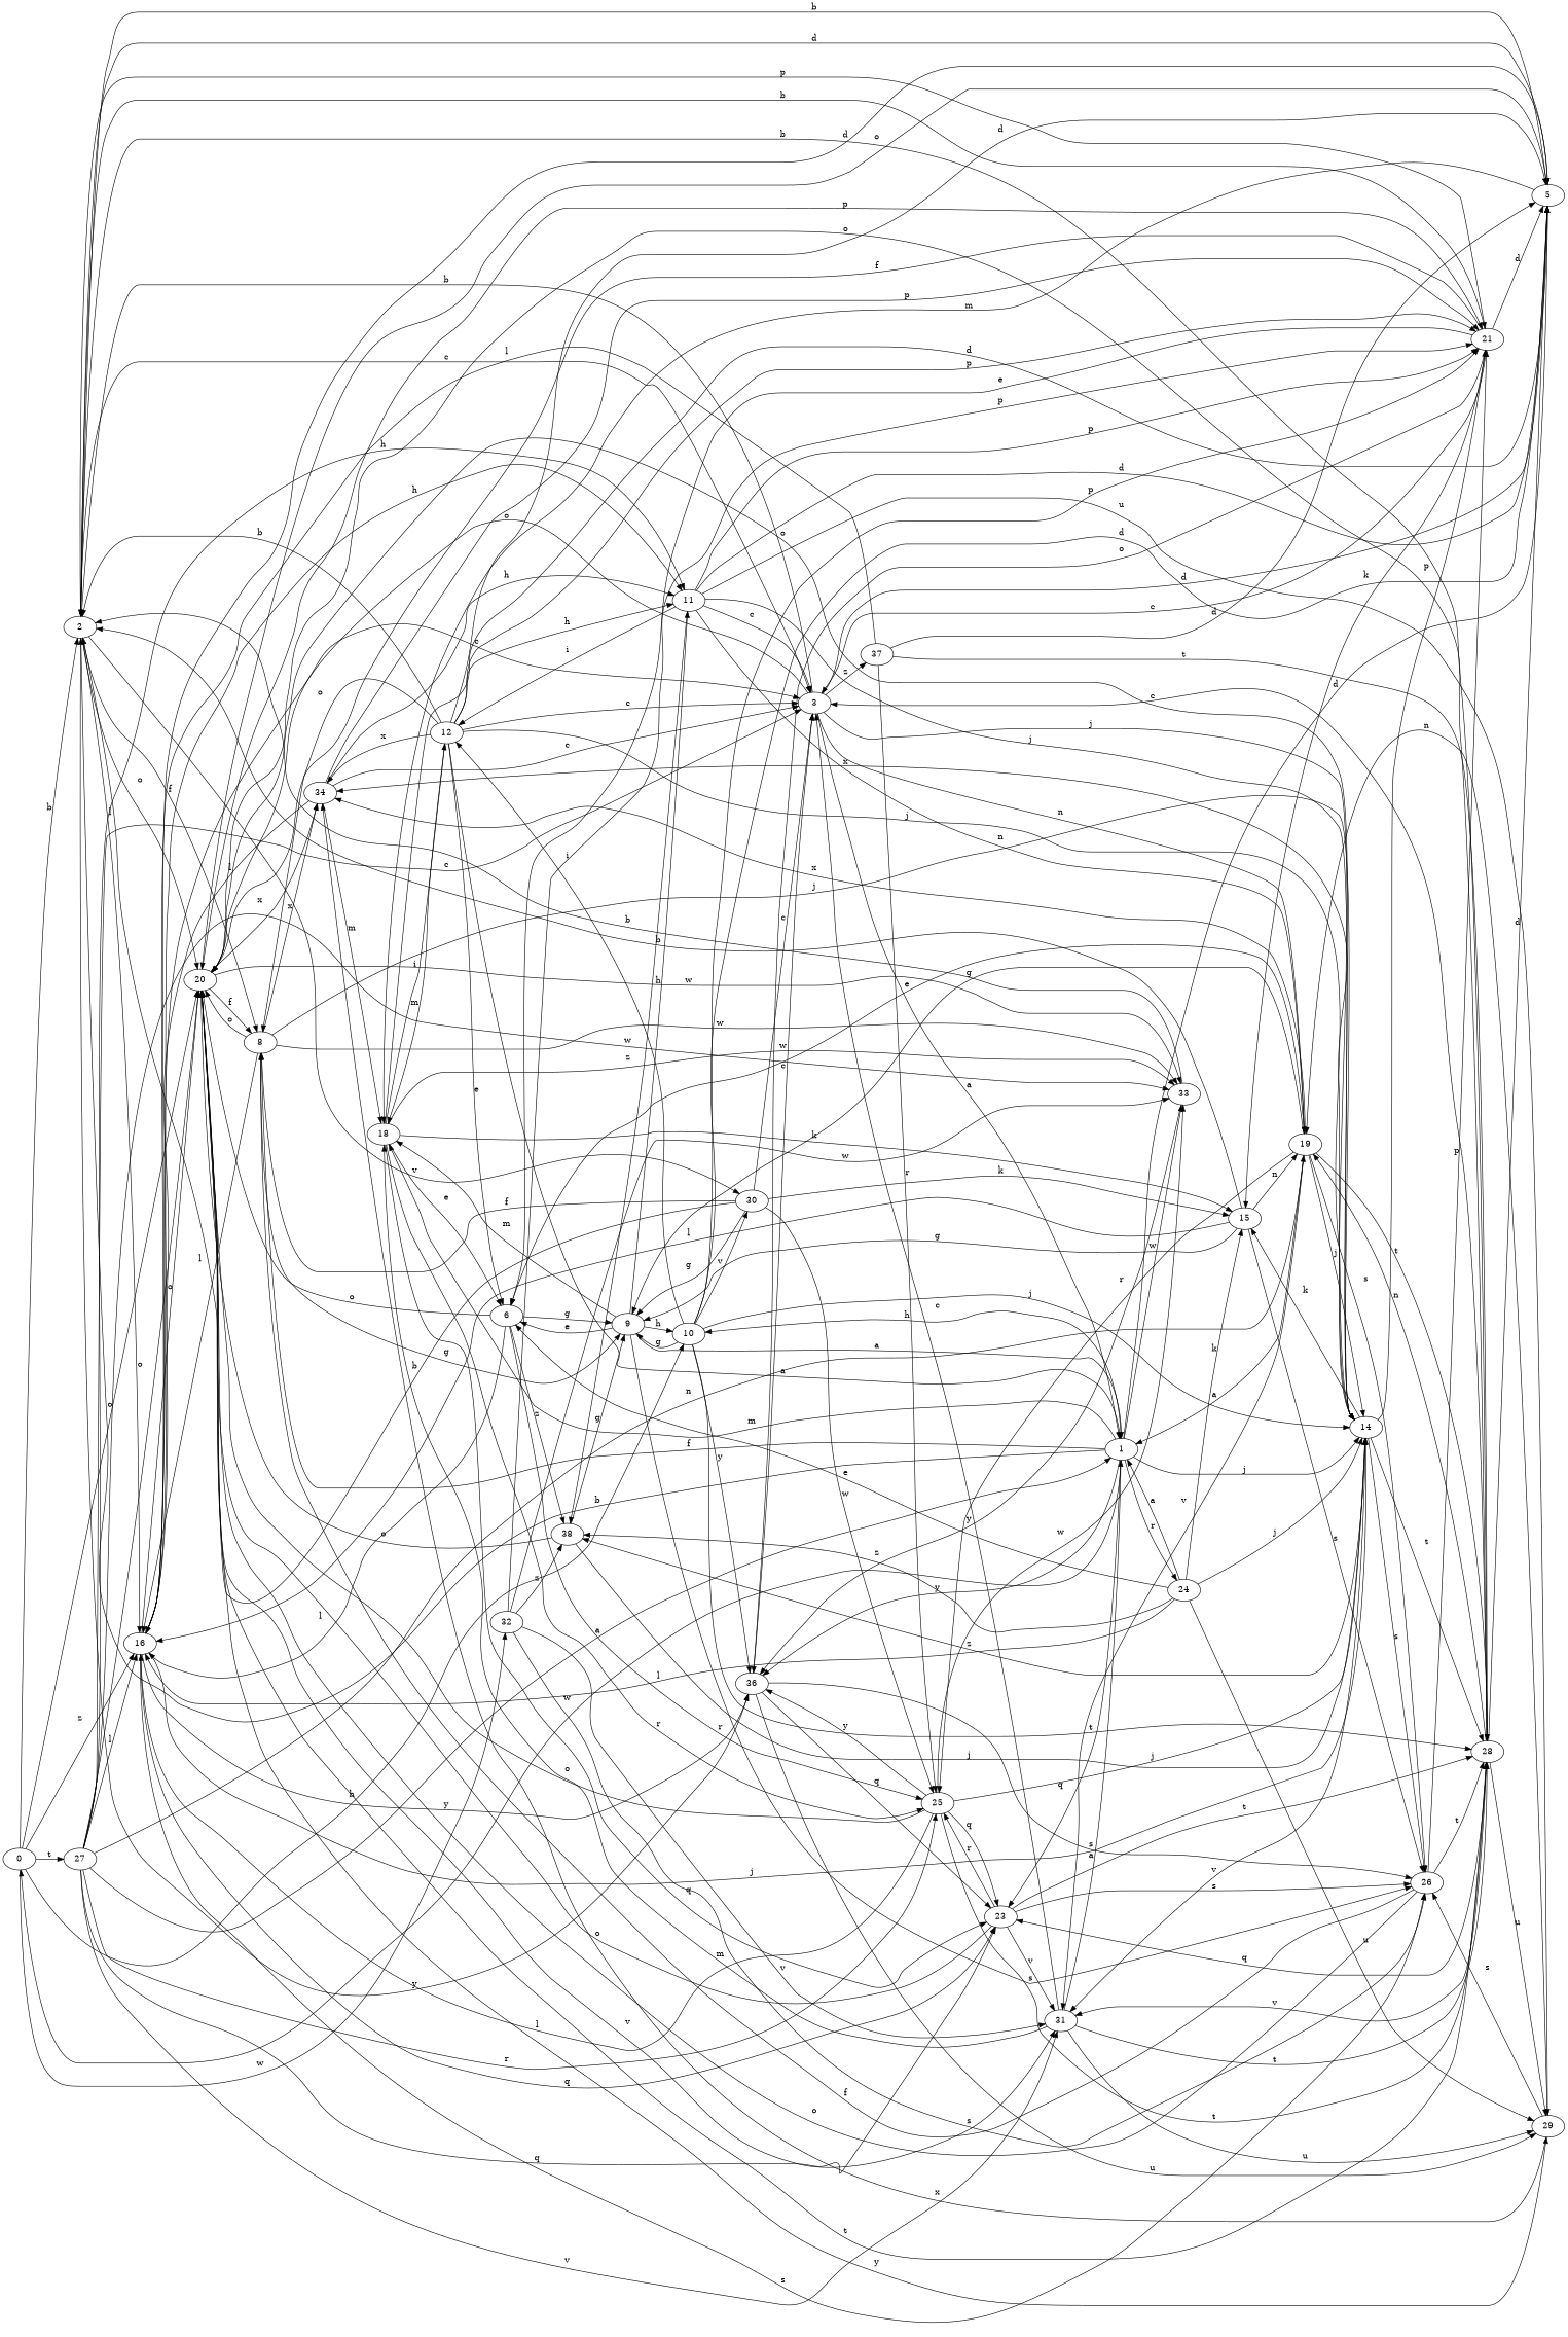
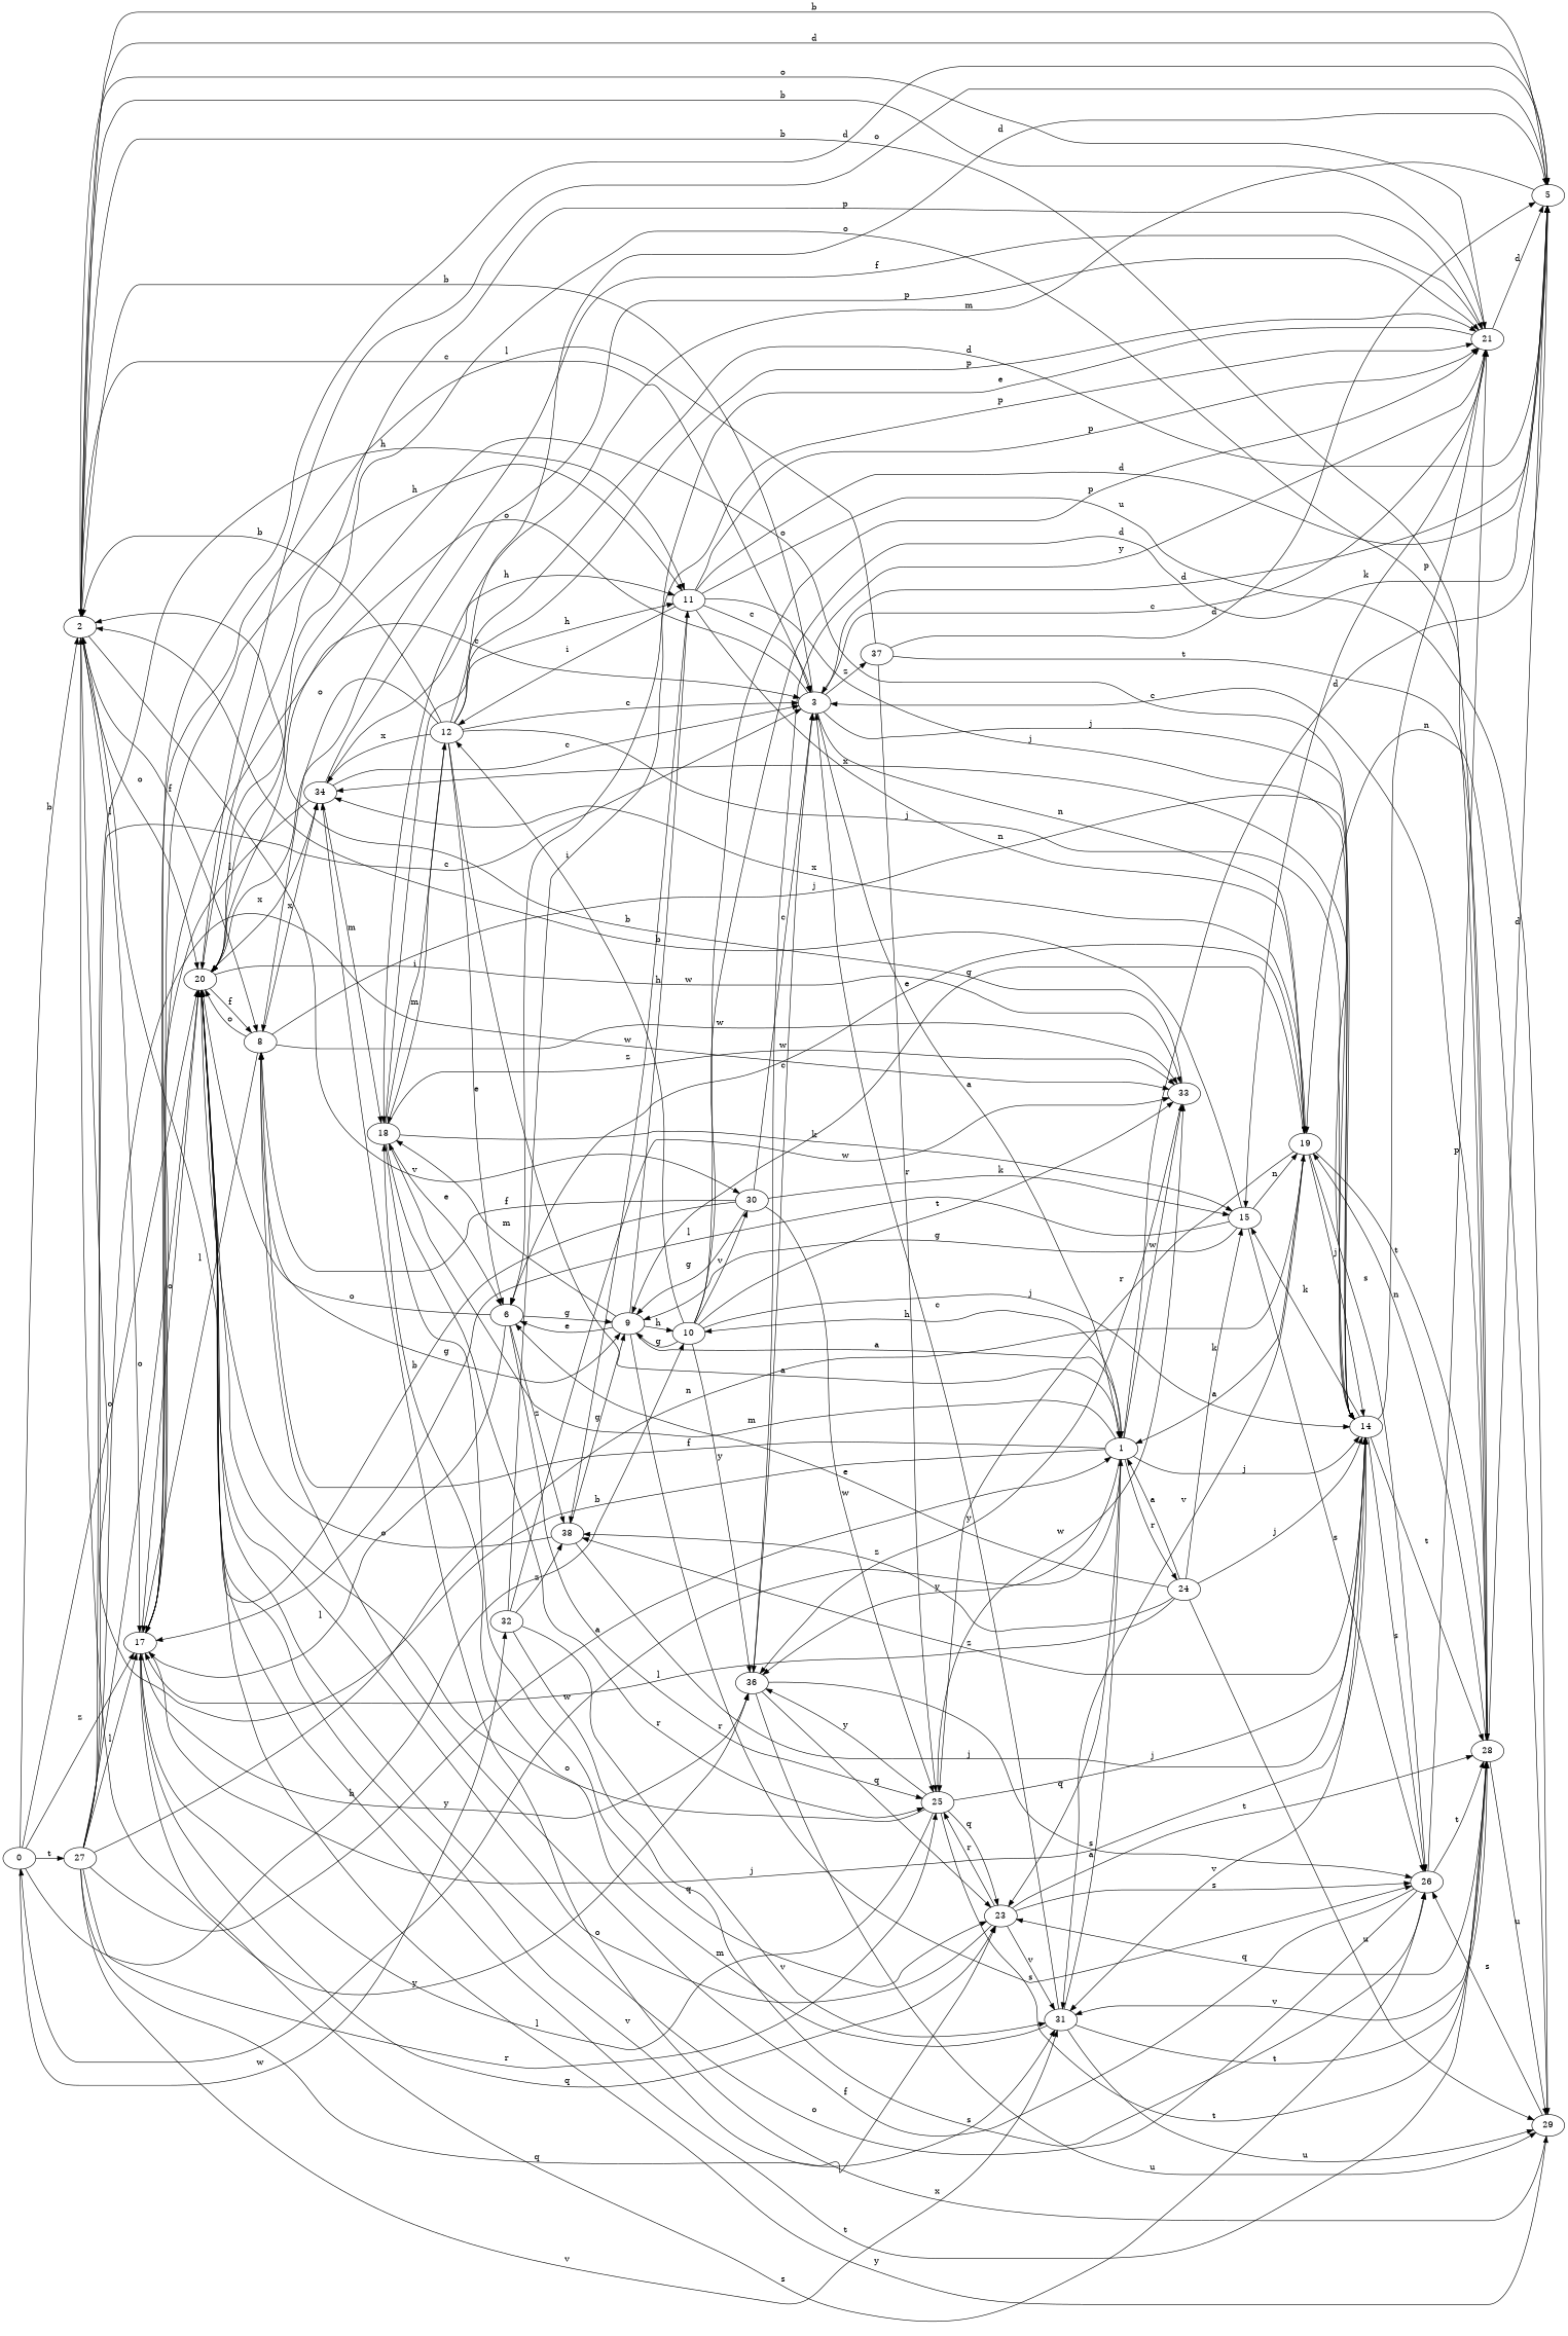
  strict digraph {
    rankdir=LR
    0
    2
    10
-   16
+   16 [label=17]
    20
    27
    32
    5
    8
    36
    3
    21
    30
    14
    9
    12
    28
    23
    11
    26
    33
    34
    29
    31
    1
    19
    25
    38
    18
    24
    15
    6
    37
    0 -> 2 [label=b]
    0 -> 10 [label=h]
    0 -> 16 [label=z]
    0 -> 20 [label=o]
    0 -> 27 [label=t]
    0 -> 32 [label=w]
    2 -> 16 [label=l]
    2 -> 20 [label=o]
    2 -> 5 [label=d]
    2 -> 8 [label=f]
    2 -> 36 [label=y]
    2 -> 3 [label=c]
-   2 -> 21 [label=p]
+   2 -> 21 [label=o]
    2 -> 30 [label=v]
    10 -> 5 [label=d]
    10 -> 36 [label=y]
    10 -> 21 [label=p]
    10 -> 30 [label=v]
    10 -> 14 [label=j]
    10 -> 9 [label=g]
    10 -> 12 [label=i]
-   10 -> 28 [label=t]
+   10 -> 33 [label=t]
    16 -> 20 [label=o]
    16 -> 5 [label=d]
    16 -> 36 [label=y]
    16 -> 3 [label=c]
    16 -> 14 [label=j]
    16 -> 23 [label=q]
    16 -> 11 [label=h]
    16 -> 26 [label=s]
    20 -> 8 [label=f]
    20 -> 21 [label=p]
    20 -> 28 [label=t]
    20 -> 33 [label=w]
    20 -> 34 [label=x]
    20 -> 29 [label=y]
    20 -> 31 [label=v]
    27 -> 16 [label=l]
    27 -> 20 [label=o]
    27 -> 3 [label=c]
    27 -> 23 [label=q]
    27 -> 11 [label=h]
    27 -> 33 [label=w]
    27 -> 31 [label=v]
    27 -> 1 [label=a]
    27 -> 19 [label=n]
    27 -> 25 [label=r]
    32 -> 21 [label=p]
    32 -> 26 [label=s]
    32 -> 33 [label=w]
    32 -> 31 [label=v]
    32 -> 38 [label=z]
    5 -> 2 [label=b]
    5 -> 20 [label=o]
    5 -> 18 [label=m]
    8 -> 16 [label=l]
    8 -> 20 [label=o]
    8 -> 14 [label=j]
    8 -> 9 [label=g]
    8 -> 33 [label=w]
    8 -> 34 [label=x]
    36 -> 3 [label=c]
    36 -> 23 [label=q]
    36 -> 26 [label=s]
    36 -> 29 [label=u]
    3 -> 2 [label=b]
    3 -> 20 [label=o]
    3 -> 5 [label=d]
    3 -> 14 [label=j]
    3 -> 1 [label=a]
    3 -> 19 [label=n]
    3 -> 37 [label=z]
    21 -> 2 [label=b]
    21 -> 5 [label=d]
    21 -> 8 [label=f]
-   21 -> 36 [label=o]
+   21 -> 36 [label=y]
    21 -> 3 [label=c]
    21 -> 15 [label=k]
    21 -> 6 [label=e]
    30 -> 2 [label=b]
    30 -> 8 [label=f]
    30 -> 3 [label=c]
    30 -> 9 [label=g]
    30 -> 25 [label=w]
    30 -> 15 [label=k]
    14 -> 20 [label=o]
    14 -> 21 [label=p]
    14 -> 28 [label=t]
    14 -> 26 [label=s]
    14 -> 34 [label=x]
    14 -> 31 [label=v]
    14 -> 38 [label=z]
    14 -> 15 [label=k]
    9 -> 10 [label=h]
    9 -> 11 [label=h]
    9 -> 26 [label=s]
    9 -> 1 [label=a]
    9 -> 18 [label=m]
    9 -> 6 [label=e]
    12 -> 2 [label=b]
    12 -> 20 [label=o]
    12 -> 5 [label=d]
    12 -> 3 [label=c]
    12 -> 21 [label=p]
    12 -> 14 [label=j]
    12 -> 11 [label=h]
    12 -> 34 [label=x]
    12 -> 1 [label=a]
    12 -> 18 [label=m]
    12 -> 6 [label=e]
    28 -> 2 [label=b]
    28 -> 20 [label=o]
    28 -> 5 [label=d]
    28 -> 3 [label=c]
    28 -> 23 [label=q]
    28 -> 29 [label=u]
    28 -> 31 [label=v]
    28 -> 19 [label=n]
    23 -> 20 [label=o]
    23 -> 28 [label=t]
    23 -> 26 [label=s]
    23 -> 31 [label=v]
    23 -> 25 [label=r]
    11 -> 5 [label=d]
    11 -> 3 [label=c]
    11 -> 21 [label=p]
    11 -> 14 [label=j]
    11 -> 12 [label=i]
    11 -> 29 [label=u]
    11 -> 19 [label=n]
    11 -> 38 [label=z]
    26 -> 20 [label=o]
    26 -> 8 [label=f]
    26 -> 21 [label=p]
    26 -> 28 [label=t]
    33 -> 2 [label=b]
    33 -> 36 [label=y]
    34 -> 16 [label=l]
    34 -> 3 [label=c]
    34 -> 21 [label=p]
    34 -> 11 [label=h]
    34 -> 18 [label=m]
    29 -> 26 [label=s]
    29 -> 34 [label=x]
    29 -> 19 [label=n]
    31 -> 3 [label=c]
    31 -> 28 [label=t]
    31 -> 29 [label=u]
    31 -> 1 [label=a]
    31 -> 18 [label=m]
    1 -> 0 [label=w]
    1 -> 2 [label=b]
    1 -> 10 [label=h]
    1 -> 5 [label=d]
    1 -> 8 [label=f]
    1 -> 36 [label=y]
    1 -> 14 [label=j]
    1 -> 23 [label=q]
    1 -> 33 [label=w]
    1 -> 18 [label=m]
    1 -> 24 [label=r]
    19 -> 14 [label=j]
    19 -> 9 [label=g]
    19 -> 28 [label=t]
    19 -> 26 [label=s]
    19 -> 34 [label=x]
    19 -> 31 [label=v]
    19 -> 1 [label=a]
    19 -> 25 [label=r]
    19 -> 6 [label=e]
    25 -> 16 [label=l]
    25 -> 20 [label=o]
    25 -> 36 [label=y]
    25 -> 14 [label=j]
    25 -> 28 [label=t]
    25 -> 23 [label=q]
    25 -> 33 [label=w]
    38 -> 20 [label=o]
    38 -> 14 [label=j]
    38 -> 9 [label=g]
    18 -> 5 [label=d]
    18 -> 12 [label=i]
    18 -> 23 [label=q]
    18 -> 33 [label=w]
    18 -> 25 [label=r]
    18 -> 15 [label=k]
    18 -> 6 [label=e]
    24 -> 16 [label=l]
    24 -> 14 [label=j]
    24 -> 29 [label=u]
    24 -> 1 [label=a]
    24 -> 38 [label=z]
    24 -> 15 [label=k]
    24 -> 6 [label=e]
    15 -> 2 [label=b]
    15 -> 16 [label=l]
    15 -> 9 [label=g]
    15 -> 26 [label=s]
    15 -> 19 [label=n]
    6 -> 16 [label=l]
    6 -> 20 [label=o]
    6 -> 9 [label=g]
    6 -> 25 [label=r]
    6 -> 38 [label=z]
    37 -> 16 [label=l]
    37 -> 5 [label=d]
    37 -> 28 [label=t]
    37 -> 25 [label=r]
  }
